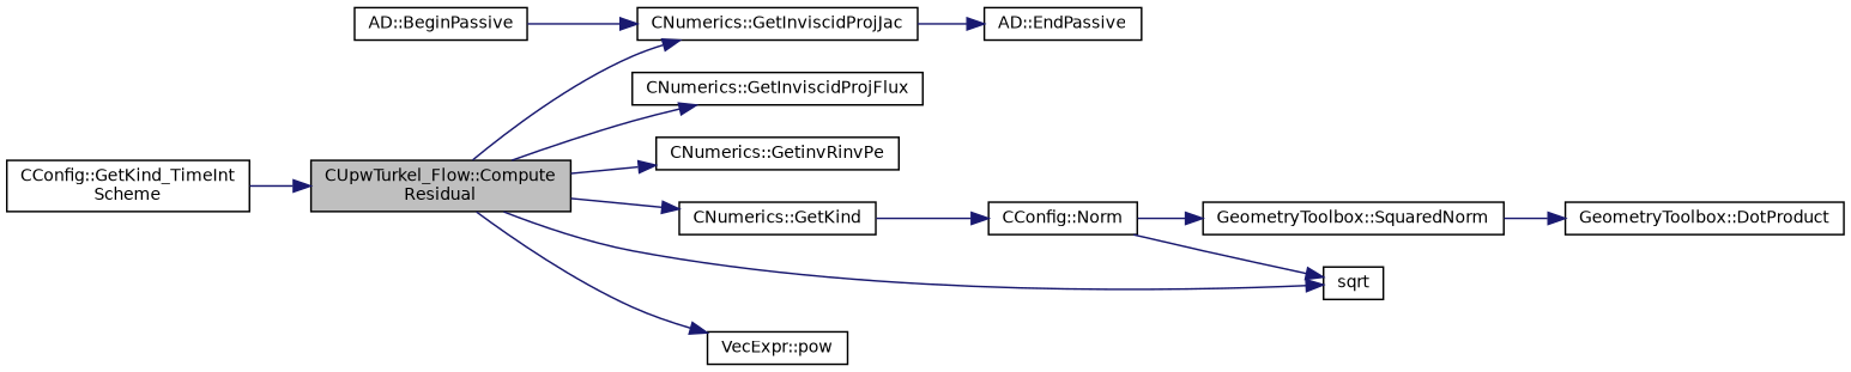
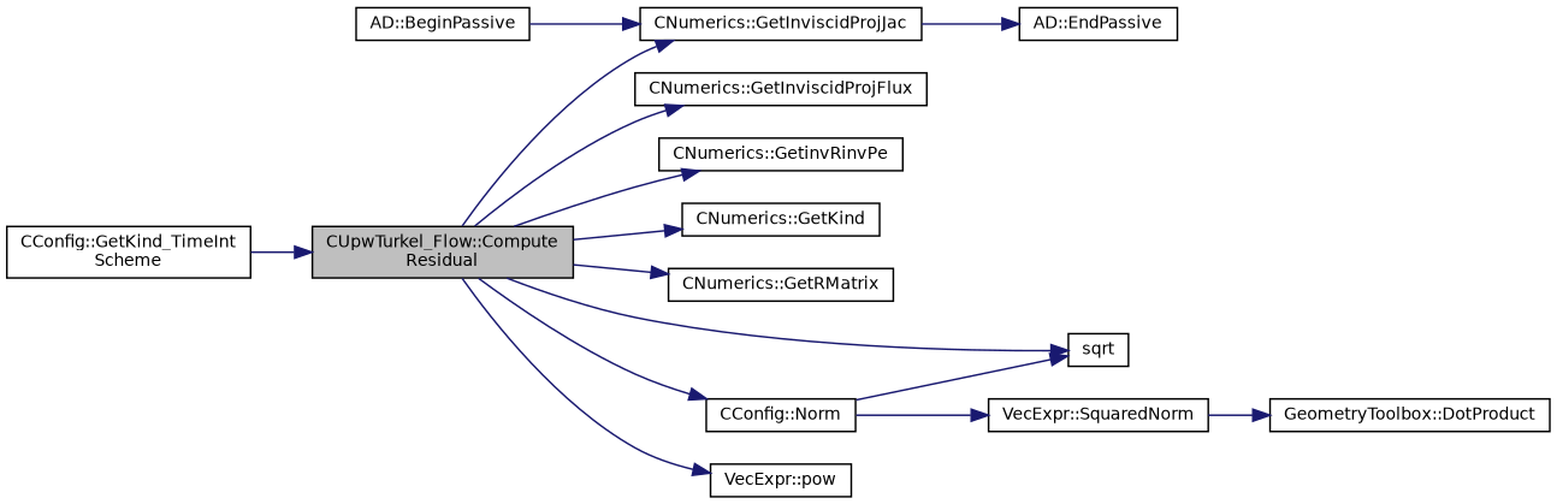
  digraph {
    rankdir=LR
    node [color=black fillcolor=white fontname=Helvetica fontsize=10 shape=record style=filled]
    edge [color=midnightblue fontname=Helvetica fontsize=10 labelfontname=Helvetica labelfontsize=10 style=solid]
    n1 [fillcolor=grey75 fontcolor=black height=0.2 label="CUpwTurkel_Flow::Compute\lResidual" width=0.4]
    n2 [height=0.2 label="CNumerics::GetInviscidProjFlux" width=0.4]
    n3 [height=0.2 label="CNumerics::GetInviscidProjJac" width=0.4]
    n4 [height=0.2 label="CNumerics::GetinvRinvPe" width=0.4]
    n5 [height=0.2 label="CNumerics::GetKind" width=0.4]
+   n6 [height=0.2 label="CNumerics::GetRMatrix" width=0.4]
    n7 [height=0.2 label="CConfig::Norm" width=0.4]
    n8 [height=0.2 label=sqrt width=0.4]
    n9 [height=0.2 label="VecExpr::pow" width=0.4]
    n10 [height=0.2 label="AD::EndPassive" width=0.4]
    n11 [height=0.2 label="CConfig::GetKind_TimeInt\lScheme" width=0.4]
-   n12 [height=0.2 label="GeometryToolbox::SquaredNorm" width=0.4]
+   n12 [height=0.2 label="VecExpr::SquaredNorm" width=0.4]
    n13 [height=0.2 label="AD::BeginPassive" width=0.4]
    n14 [height=0.2 label="GeometryToolbox::DotProduct" width=0.4]
    n1 -> n2
    n1 -> n3
    n1 -> n4
    n1 -> n5
-   n5 -> n7
+   n1 -> n6
+   n1 -> n7
    n1 -> n8
    n1 -> n9
    n3 -> n10
    n7 -> n8
    n7 -> n12
    n11 -> n1
    n12 -> n14
    n13 -> n3
  }
